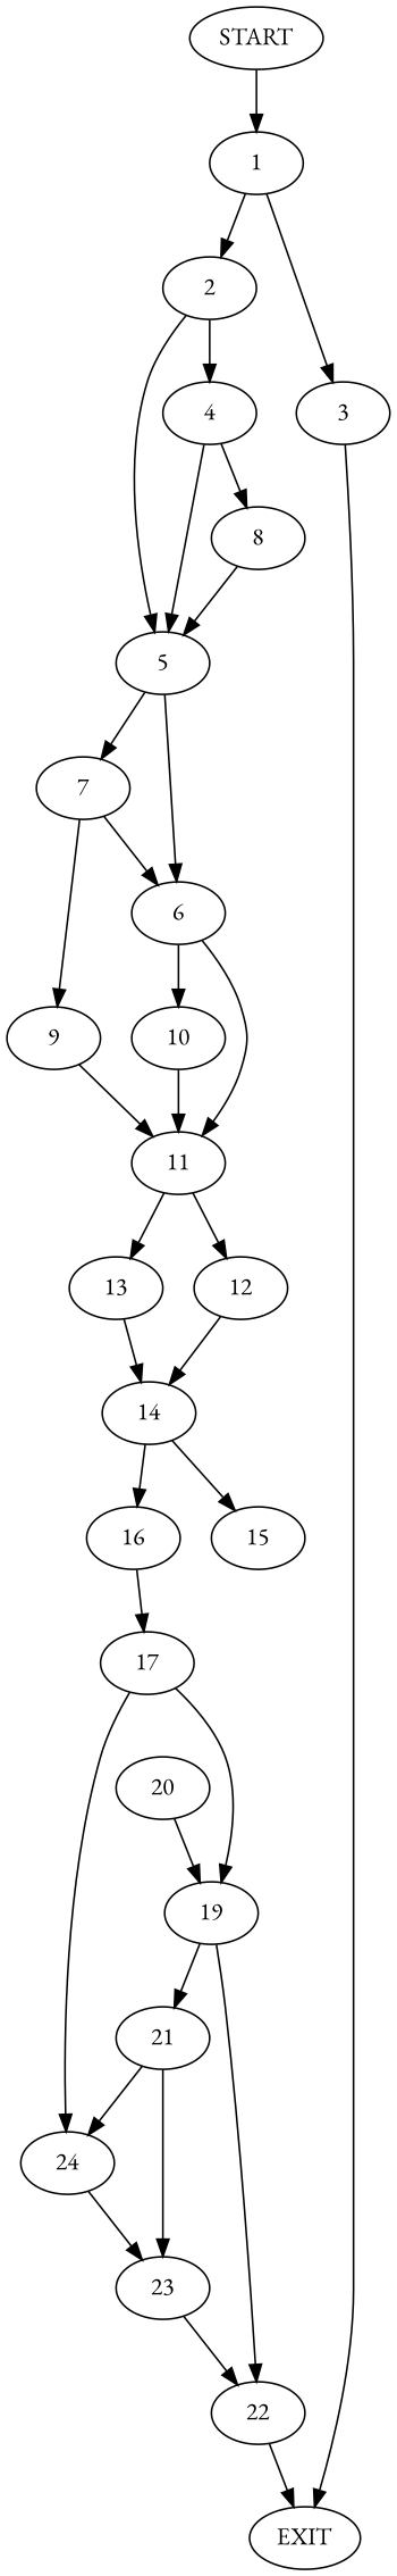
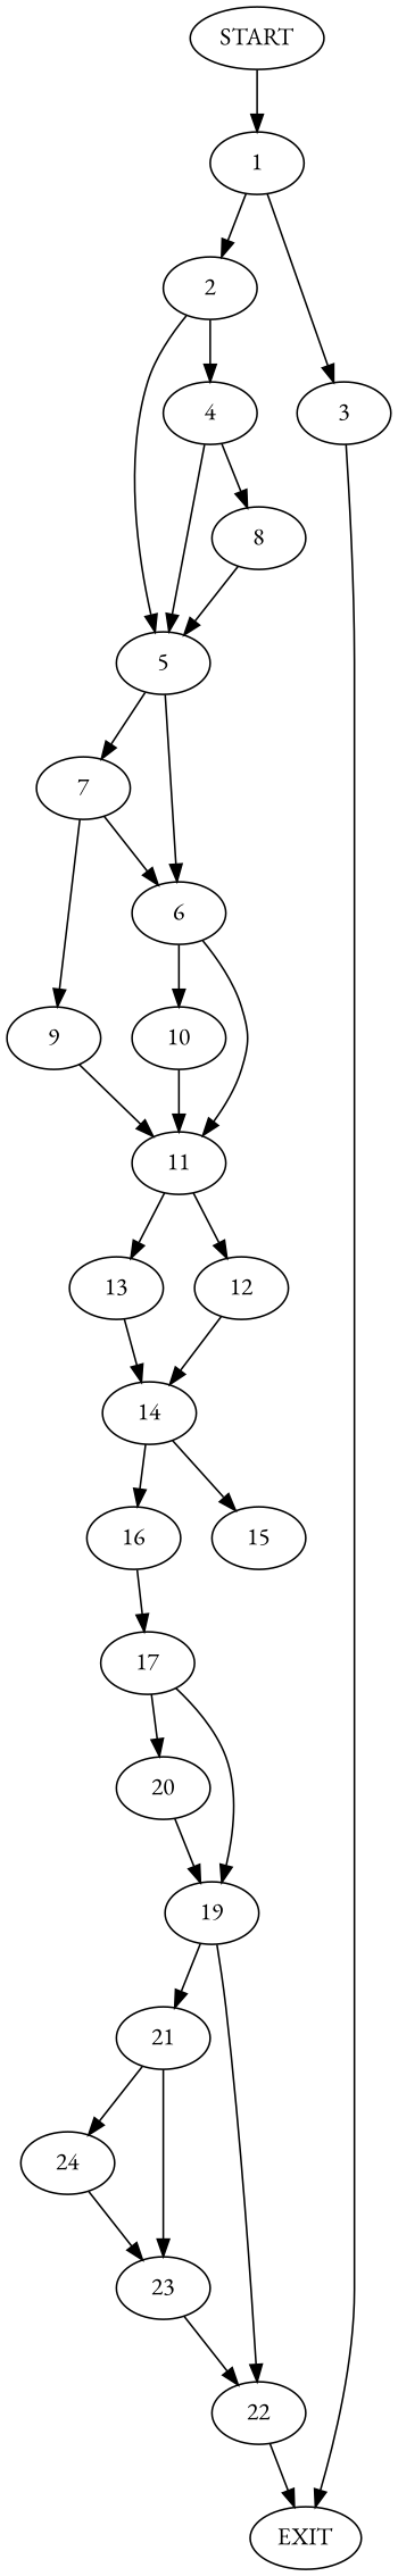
  digraph {
    fontname="EB Garamond"
    node [fontname="EB Garamond"]
    edge [fontname="EB Garamond"]
    n1 [label=START]
    1
    2
    3
    n5 [label=EXIT]
    4
    5
    8
    6
    7
    10
    11
    9
    12
    13
    14
    15
    16
    17
    19
    20
    21
    22
    23
    24
    n1 -> 1
    1 -> 2
    1 -> 3
    2 -> 4
    2 -> 5
    3 -> n5
    4 -> 5
    4 -> 8
    5 -> 6
    5 -> 7
    8 -> 5
    6 -> 10
    6 -> 11
    7 -> 6
    7 -> 9
    10 -> 11
    11 -> 12
    11 -> 13
    9 -> 11
    12 -> 14
    13 -> 14
    14 -> 15
    14 -> 16
    16 -> 17
    17 -> 19
-   17 -> 24
+   17 -> 20
    19 -> 21
    19 -> 22
    20 -> 19
    21 -> 23
    21 -> 24
    22 -> n5
    23 -> 22
    24 -> 23
  }
